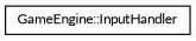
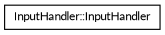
  digraph {
    rankdir=LR
    fontname=Lato
-   n1 [color=black fillcolor=white fontname=Lato fontsize=10 height=0.2 label="GameEngine::InputHandler" shape=record style=filled width=0.4]
+   n1 [color=black fillcolor=white fontname=Lato fontsize=10 height=0.2 label="InputHandler::InputHandler" shape=record style=filled width=0.4]
  }
